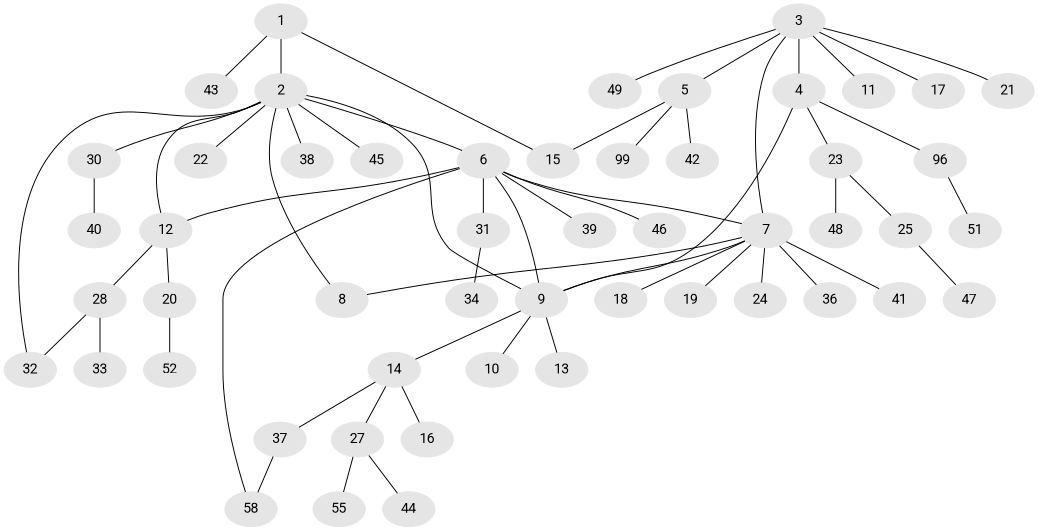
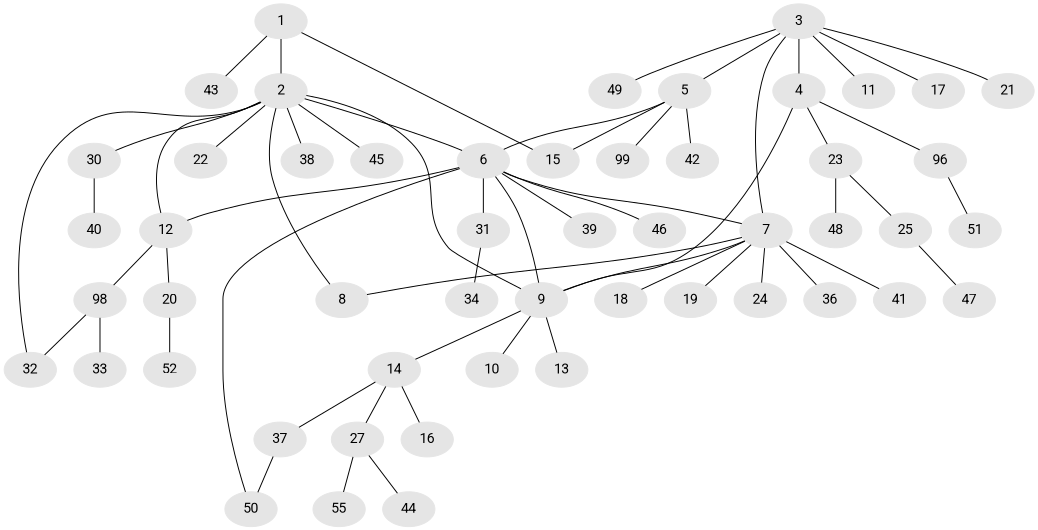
  graph {
    fontname=Roboto
    node [color=gray90 fontname=Roboto style=filled]
    edge [fontname=Roboto]
    1
    2
    15
    43
    6
    8
    9
    22
    30
    32
    38
    45
    12
    4
    23
    n16 [label=96]
    7
    31
    39
    46
-   50 [label=58]
+   50
    10
    13
    14
    40
    3
    5
    11
    17
    21
    49
    n32 [label=99]
    42
    18
    19
    24
    36
    41
    25
    48
    51
    20
-   28
+   28 [label=98]
    34
    37
    16
    27
    52
    33
    n50 [label=55]
    44
    47
    1 -- 2
    1 -- 15
    1 -- 43
    2 -- 6
    2 -- 8
    2 -- 9
    2 -- 22
    2 -- 30
    2 -- 32
    2 -- 38
    2 -- 45
    2 -- 12
    6 -- 9
    6 -- 12
    6 -- 7
    6 -- 31
    6 -- 39
    6 -- 46
    6 -- 50
    9 -- 10
    9 -- 13
    9 -- 14
    30 -- 40
    12 -- 20
    12 -- 28
    4 -- 9
    4 -- 23
    4 -- n16
    23 -- 25
    23 -- 48
    n16 -- 51
    7 -- 8
    7 -- 9
    7 -- 18
    7 -- 19
    7 -- 24
    7 -- 36
    7 -- 41
    31 -- 34
    14 -- 37
    14 -- 16
    14 -- 27
    3 -- 4
    3 -- 7
    3 -- 5
    3 -- 11
    3 -- 17
    3 -- 21
    3 -- 49
    5 -- 15
+   5 -- 6
    5 -- n32
    5 -- 42
    25 -- 47
    20 -- 52
    28 -- 32
    28 -- 33
    37 -- 50
    27 -- n50
    27 -- 44
  }
